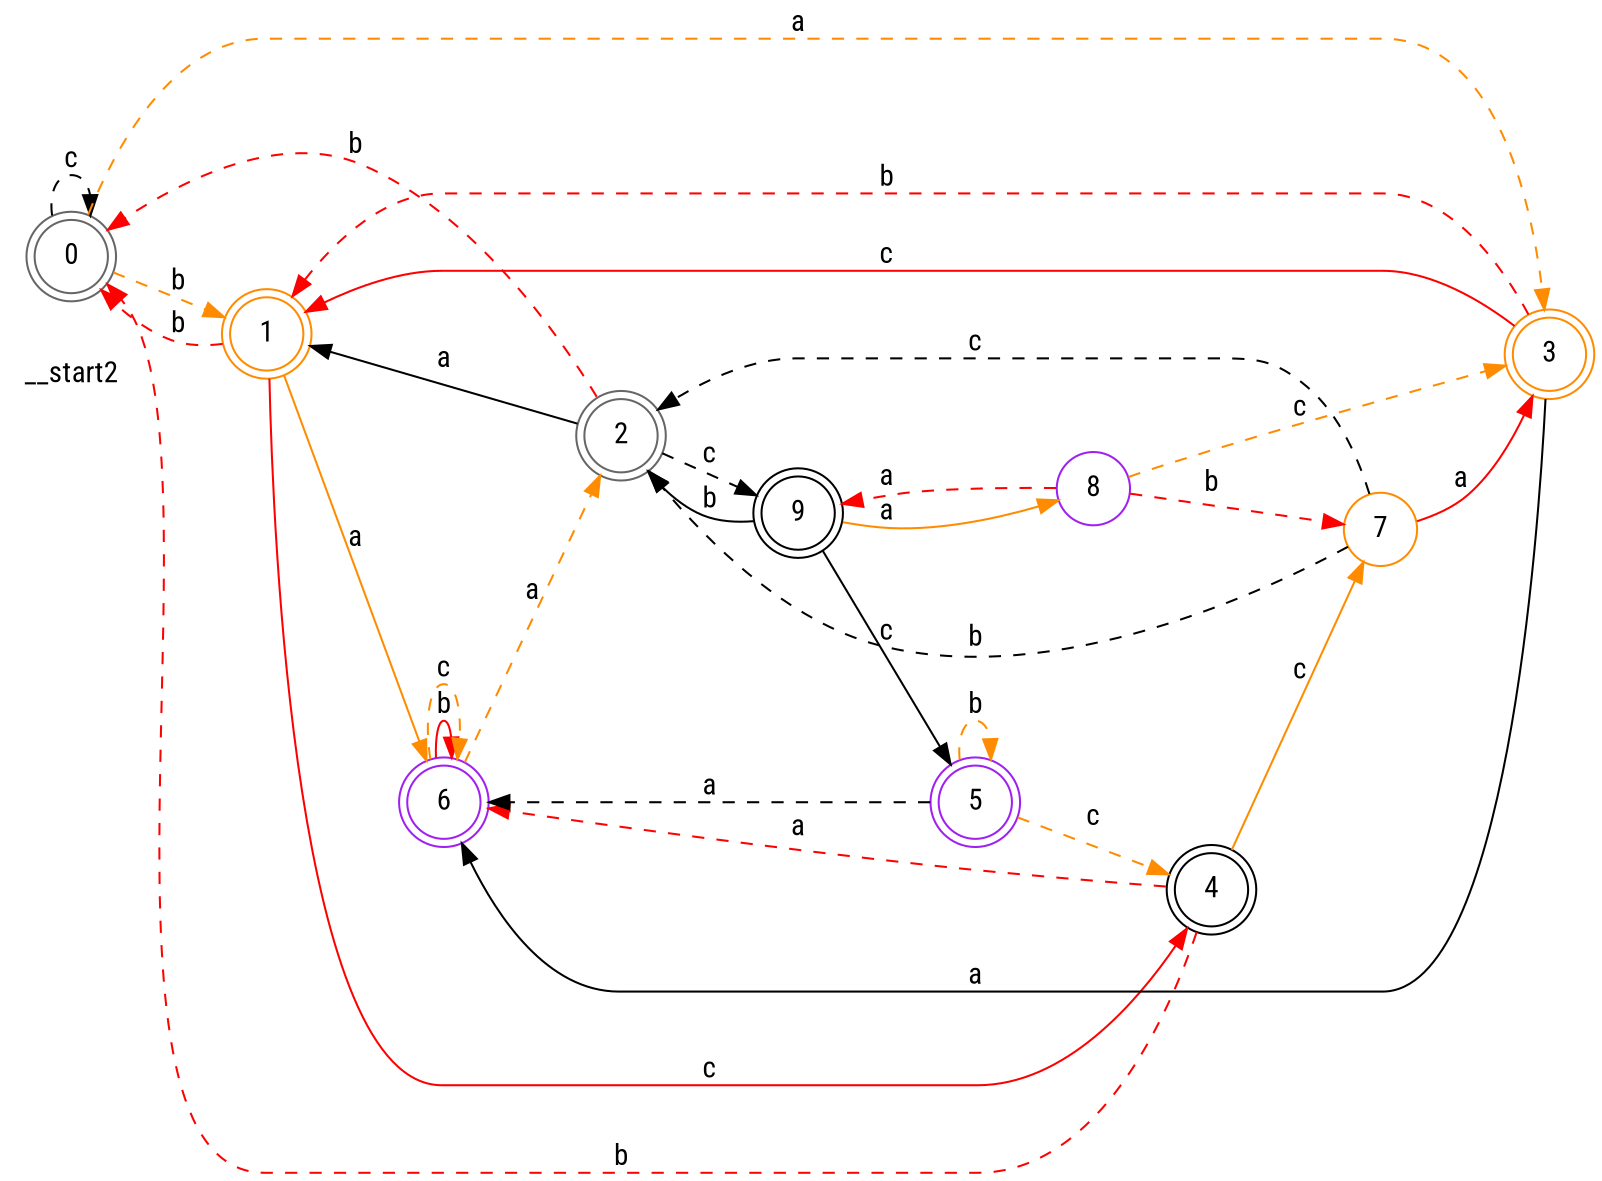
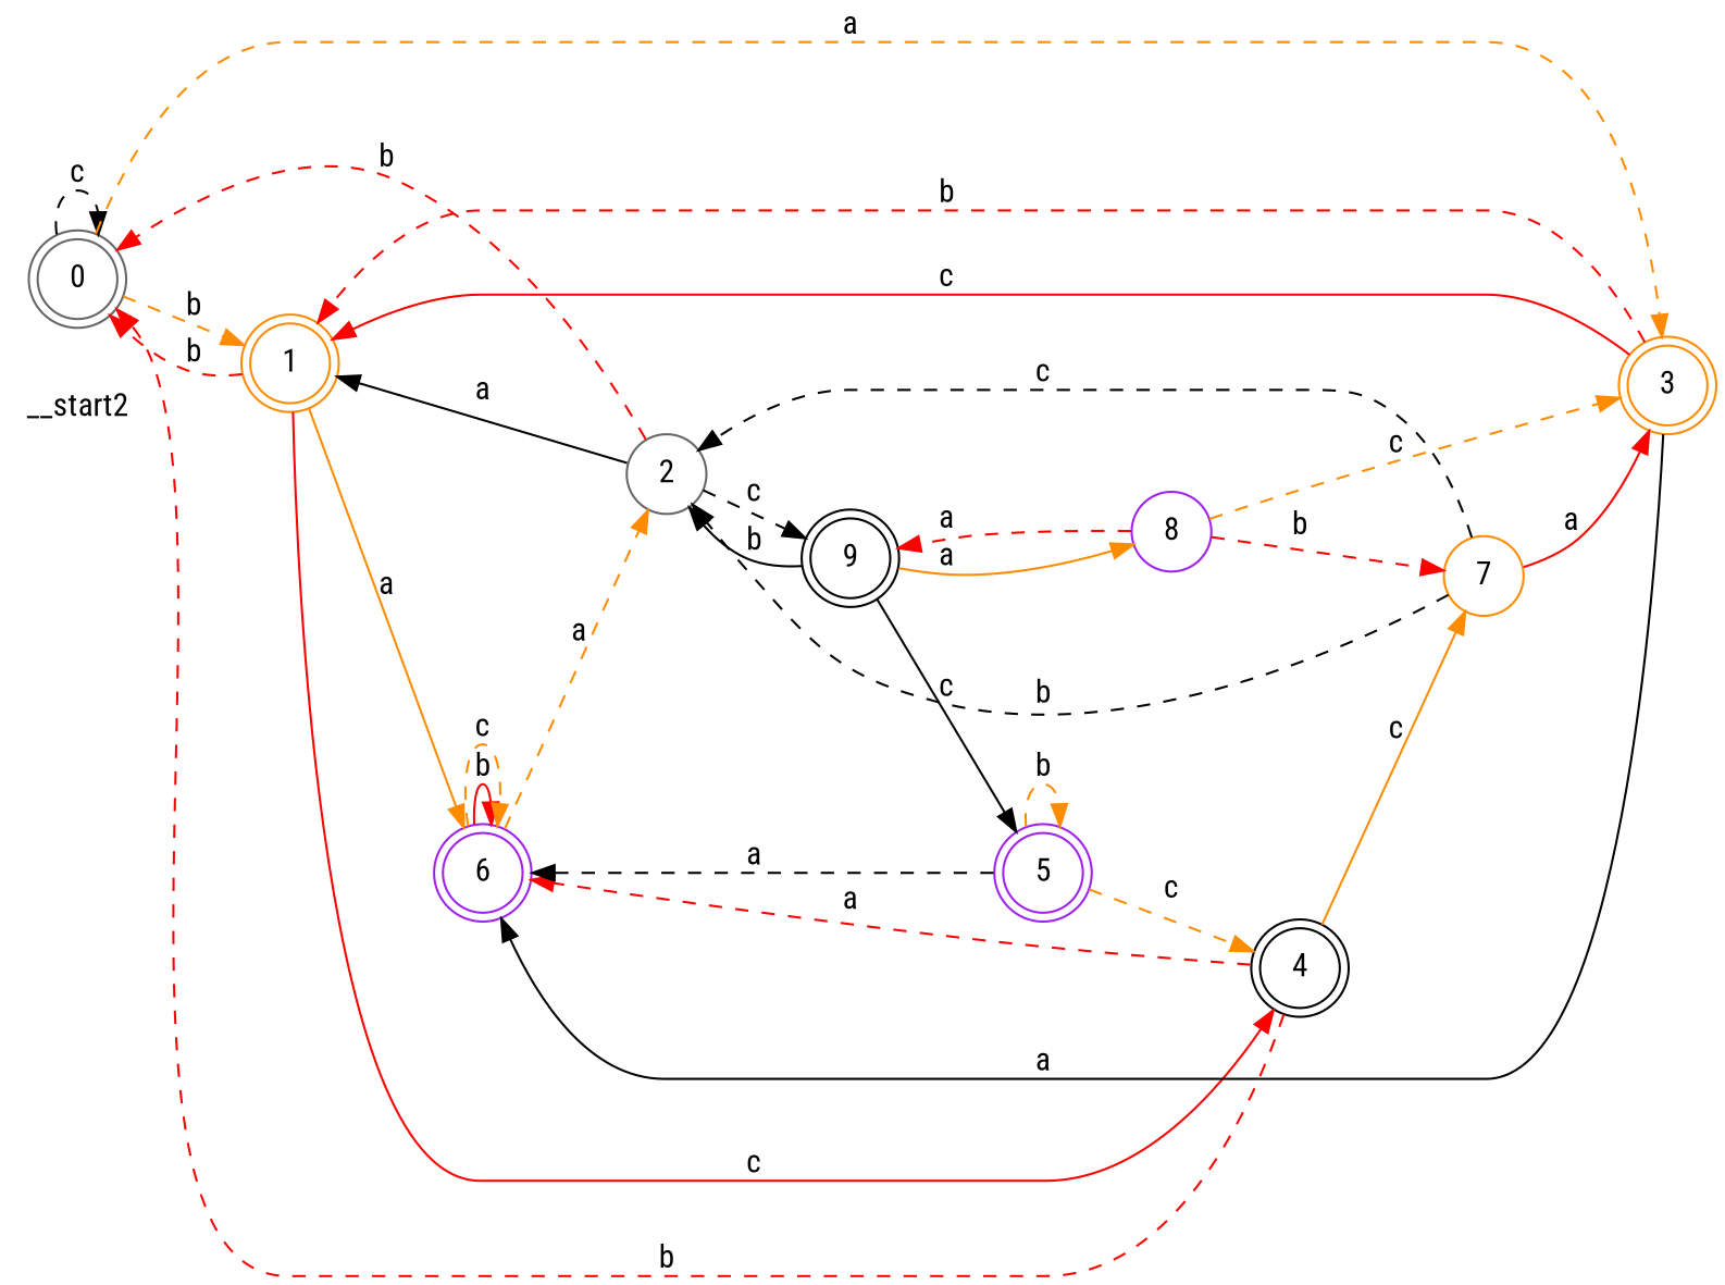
  digraph {
    fontname="Roboto Condensed"
    rankdir=LR
    node [color=purple fontname="Roboto Condensed" shape=doublecircle fillcolor=white style="rounded,filled"]
    edge [color=red fontname="Roboto Condensed" style=dashed]
    n1 [label=__start2 shape=none fillcolor="" style=""]
    n2 [color=gray40 label=0]
    n3 [color=darkorange label=1]
    n4 [color=darkorange label=3]
    n5 [color=black label=4]
    n6 [label=6]
    n7 [color=darkorange label=7 shape=circle style=filled]
-   n8 [color=gray40 label=2]
+   n8 [color=gray40 label=2 shape=circle]
    n9 [color=black label=9]
    n10 [label=5]
    n11 [label=8 shape=circle style=filled]
    n2 -> n2 [color=black label=c]
    n2 -> n3 [color=darkorange label=b]
    n2 -> n4 [color=darkorange label=a]
    n3 -> n2 [label=b]
    n3 -> n5 [label=c style=solid]
    n3 -> n6 [color=darkorange label=a style=solid]
    n4 -> n3 [label=b]
    n4 -> n3 [label=c style=solid]
    n4 -> n6 [color=black label=a style=solid]
    n5 -> n2 [label=b]
    n5 -> n6 [label=a]
    n5 -> n7 [color=darkorange label=c style=solid]
    n6 -> n6 [label=b style=solid]
    n6 -> n6 [color=darkorange label=c]
    n6 -> n8 [color=darkorange label=a]
    n7 -> n4 [label=a style=solid]
    n7 -> n8 [color=black label=b]
    n7 -> n8 [color=black label=c]
    n8 -> n2 [label=b]
    n8 -> n3 [color=black label=a style=solid]
    n8 -> n9 [color=black label=c]
    n9 -> n8 [color=black label=b style=solid]
    n9 -> n10 [color=black label=c style=solid]
    n9 -> n11 [color=darkorange label=a style=solid]
    n10 -> n5 [color=darkorange label=c]
    n10 -> n6 [color=black label=a]
    n10 -> n10 [color=darkorange label=b]
    n11 -> n4 [color=darkorange label=c]
    n11 -> n7 [label=b]
    n11 -> n9 [label=a]
  }
